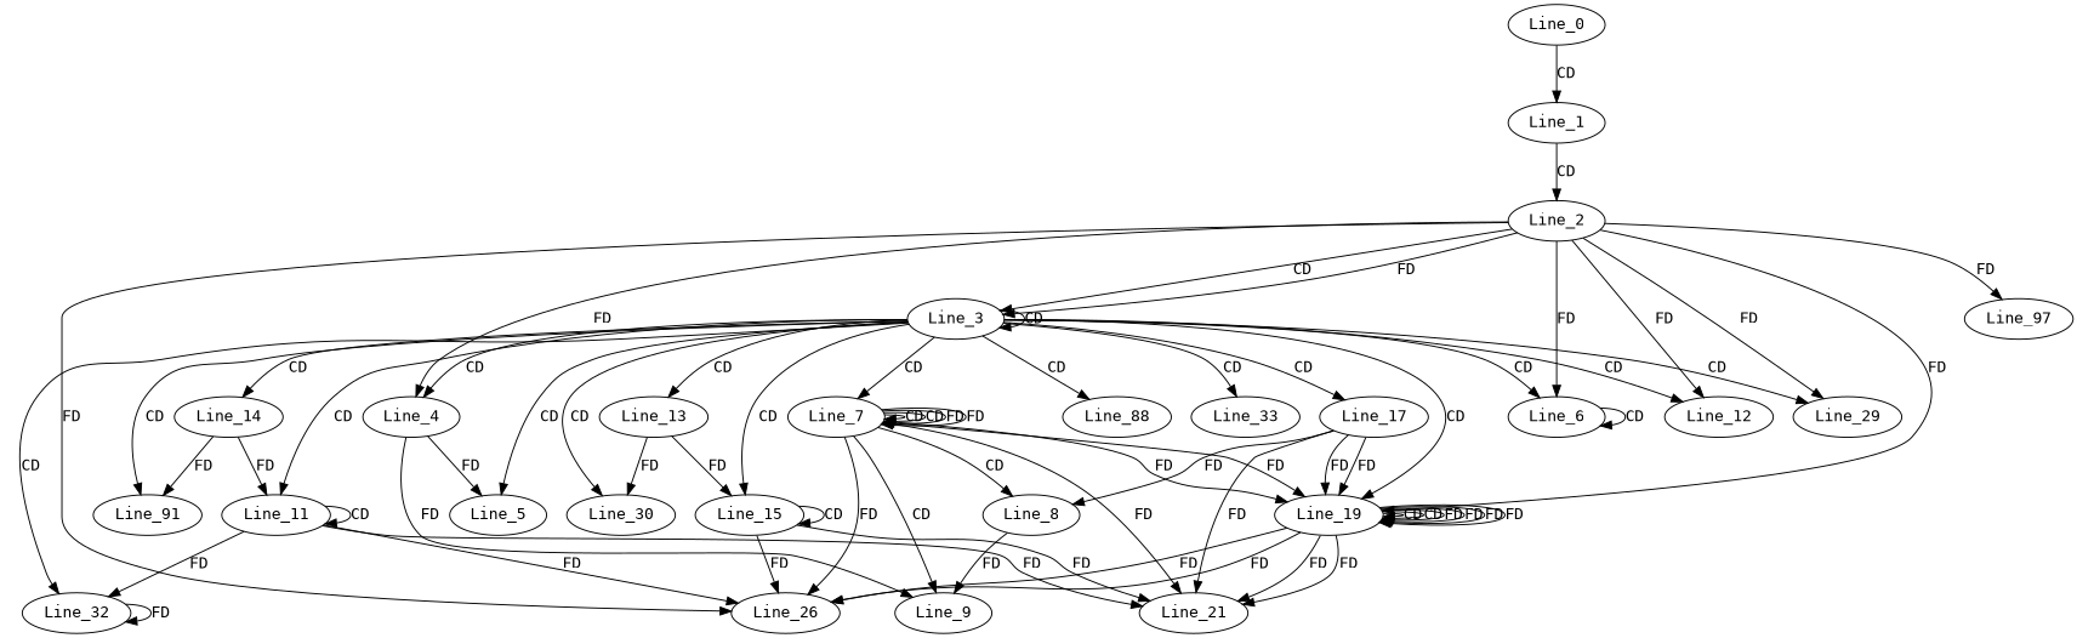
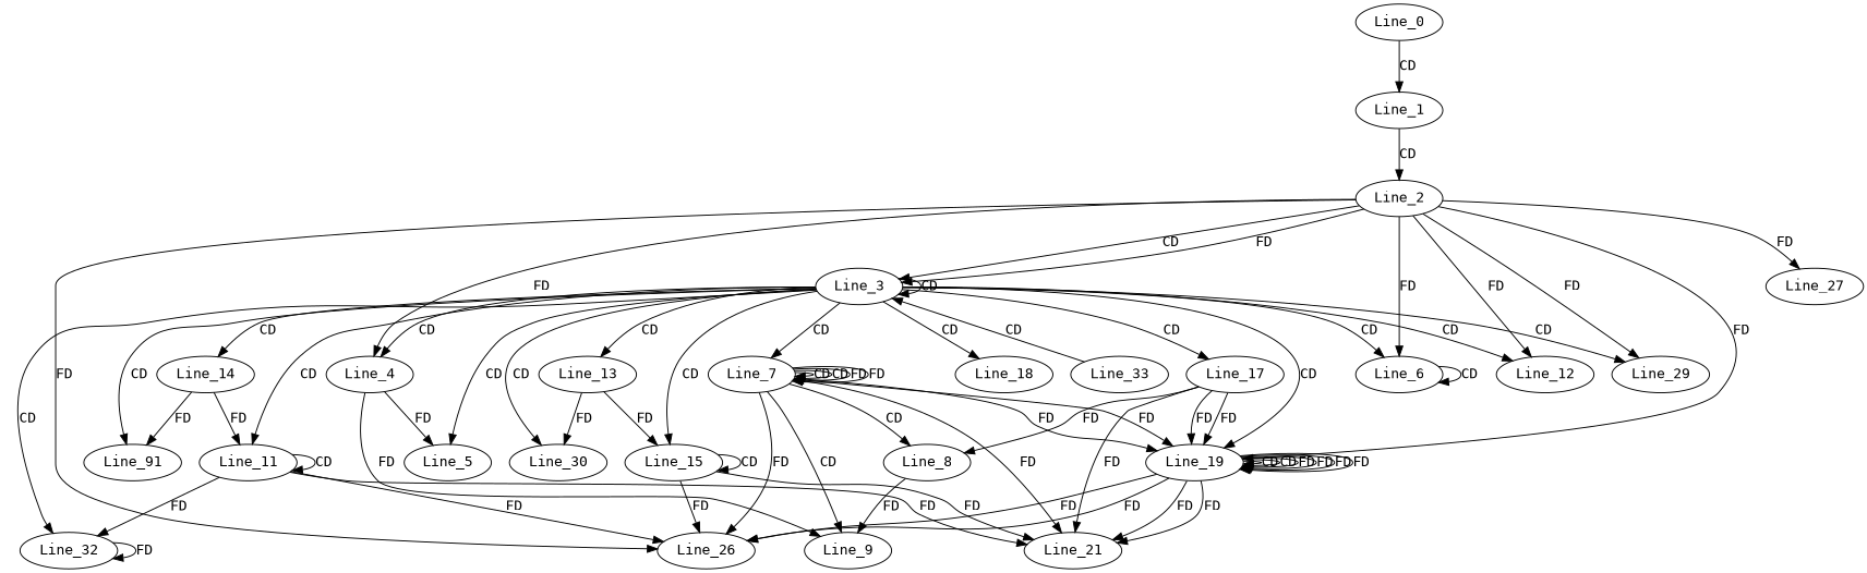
  digraph {
    fontname="DejaVu Sans Mono"
    node [fontname="DejaVu Sans Mono"]
    edge [fontname="DejaVu Sans Mono"]
    Line_0
    Line_1
    Line_2
    Line_3
    Line_4
    Line_6
    Line_12
    Line_19
    Line_26
-   Line_27 [label=Line_97]
+   Line_27
    Line_29
    Line_5
    Line_7
    Line_13
    Line_14
    Line_15
    n17 [label=Line_11]
    Line_17
-   Line_18 [label=Line_88]
+   Line_18
    Line_30
    n21 [label=Line_91]
    Line_32
    Line_33
    Line_9
    Line_21
    Line_8
    Line_0 -> Line_1 [label=CD]
    Line_1 -> Line_2 [label=CD]
    Line_2 -> Line_3 [label=CD]
    Line_2 -> Line_3 [label=FD]
    Line_2 -> Line_4 [label=FD]
    Line_2 -> Line_6 [label=FD]
    Line_2 -> Line_12 [label=FD]
    Line_2 -> Line_19 [label=FD]
    Line_2 -> Line_26 [label=FD]
    Line_2 -> Line_27 [label=FD]
    Line_2 -> Line_29 [label=FD]
    Line_3 -> Line_3 [label=CD]
    Line_3 -> Line_4 [label=CD]
    Line_3 -> Line_6 [label=CD]
    Line_3 -> Line_12 [label=CD]
    Line_3 -> Line_19 [label=CD]
    Line_3 -> Line_29 [label=CD]
    Line_3 -> Line_5 [label=CD]
    Line_3 -> Line_7 [label=CD]
    Line_3 -> Line_13 [label=CD]
    Line_3 -> Line_14 [label=CD]
    Line_3 -> Line_15 [label=CD]
    Line_3 -> n17 [label=CD]
    Line_3 -> Line_17 [label=CD]
    Line_3 -> Line_18 [label=CD]
    Line_3 -> Line_30 [label=CD]
    Line_3 -> n21 [label=CD]
    Line_3 -> Line_32 [label=CD]
-   Line_3 -> Line_33 [label=CD]
+   Line_33 -> Line_3 [label=CD]
    Line_4 -> Line_5 [label=FD]
    Line_4 -> Line_9 [label=FD]
    Line_6 -> Line_6 [label=CD]
    Line_19 -> Line_19 [label=CD]
    Line_19 -> Line_19 [label=CD]
    Line_19 -> Line_19 [label=FD]
    Line_19 -> Line_19 [label=FD]
    Line_19 -> Line_19 [label=FD]
    Line_19 -> Line_19 [label=FD]
    Line_19 -> Line_26 [label=FD]
    Line_19 -> Line_26 [label=FD]
    Line_19 -> Line_21 [label=FD]
    Line_19 -> Line_21 [label=FD]
    Line_7 -> Line_19 [label=FD]
    Line_7 -> Line_19 [label=FD]
    Line_7 -> Line_26 [label=FD]
    Line_7 -> Line_7 [label=CD]
    Line_7 -> Line_7 [label=CD]
    Line_7 -> Line_7 [label=FD]
    Line_7 -> Line_7 [label=FD]
    Line_7 -> Line_9 [label=CD]
    Line_7 -> Line_21 [label=FD]
    Line_7 -> Line_8 [label=CD]
    Line_13 -> Line_15 [label=FD]
    Line_13 -> Line_30 [label=FD]
    Line_14 -> n17 [label=FD]
    Line_14 -> n21 [label=FD]
    Line_15 -> Line_26 [label=FD]
    Line_15 -> Line_15 [label=CD]
    Line_15 -> Line_21 [label=FD]
    n17 -> Line_26 [label=FD]
    n17 -> n17 [label=CD]
    n17 -> Line_32 [label=FD]
    n17 -> Line_21 [label=FD]
    Line_17 -> Line_19 [label=FD]
    Line_17 -> Line_19 [label=FD]
    Line_17 -> Line_21 [label=FD]
    Line_17 -> Line_8 [label=FD]
    Line_32 -> Line_32 [label=FD]
    Line_8 -> Line_9 [label=FD]
  }
